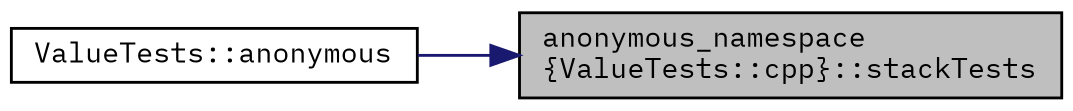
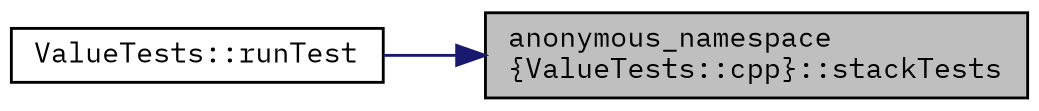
  digraph {
    rankdir=RL
    fontname="IBM Plex Mono"
    node [color=black fontname="IBM Plex Mono" fontsize=10 shape=record style=filled]
    n1 [fillcolor=grey75 fontcolor=black height=0.2 label="anonymous_namespace\l\{ValueTests::cpp\}::stackTests" width=0.4]
-   n2 [fillcolor=white height=0.2 label="ValueTests::anonymous" width=0.4]
+   n2 [fillcolor=white height=0.2 label="ValueTests::runTest" width=0.4]
    n1 -> n2 [color=midnightblue dir=back fontname="IBM Plex Mono" fontsize=10 labelfontname=Helvetica labelfontsize=10 style=solid]
  }
